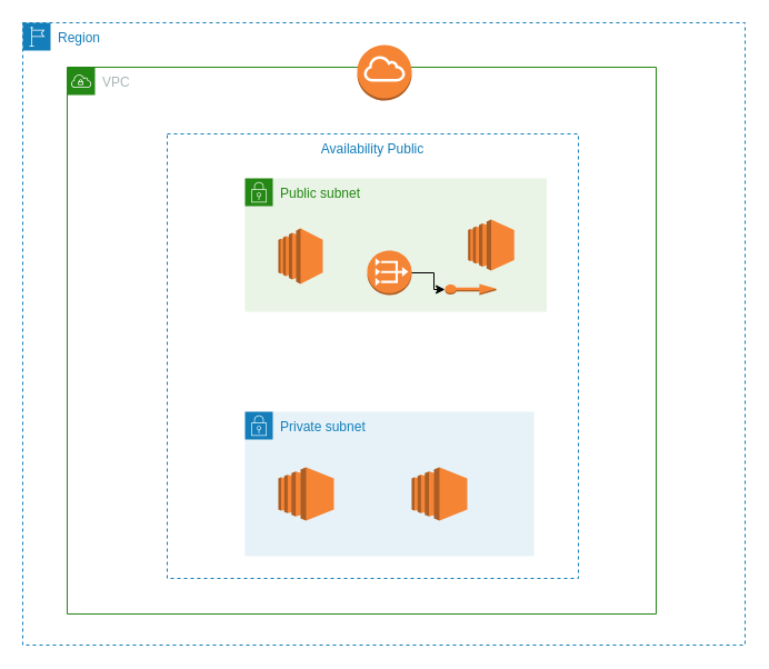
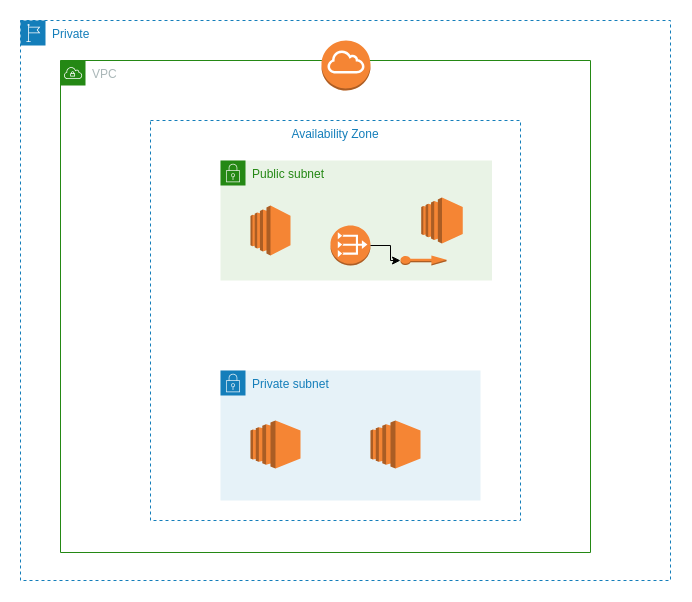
  <mxCell id="0" />
  <mxCell id="1" parent="0" />
- <mxCell id="2" value="Region" style="points=[[0,0],[0.25,0],[0.5,0],[0.75,0],[1,0],[1,0.25],[1,0.5],[1,0.75],[1,1],[0.75,1],[0.5,1],[0.25,1],[0,1],[0,0.75],[0,0.5],[0,0.25]];outlineConnect=0;gradientColor=none;html=1;whiteSpace=wrap;fontSize=12;fontStyle=0;container=1;pointerEvents=0;collapsible=0;recursiveResize=0;shape=mxgraph.aws4.group;grIcon=mxgraph.aws4.group_region;strokeColor=#147EBA;fillColor=none;verticalAlign=top;align=left;spacingLeft=30;fontColor=#147EBA;dashed=1;" parent="1" vertex="1"><mxGeometry x="20" y="20" width="650" height="560" as="geometry" /></mxCell>
+ <mxCell id="2" value="Private" style="points=[[0,0],[0.25,0],[0.5,0],[0.75,0],[1,0],[1,0.25],[1,0.5],[1,0.75],[1,1],[0.75,1],[0.5,1],[0.25,1],[0,1],[0,0.75],[0,0.5],[0,0.25]];outlineConnect=0;gradientColor=none;html=1;whiteSpace=wrap;fontSize=12;fontStyle=0;container=1;pointerEvents=0;collapsible=0;recursiveResize=0;shape=mxgraph.aws4.group;grIcon=mxgraph.aws4.group_region;strokeColor=#147EBA;fillColor=none;verticalAlign=top;align=left;spacingLeft=30;fontColor=#147EBA;dashed=1;" parent="1" vertex="1"><mxGeometry x="20" y="20" width="650" height="560" as="geometry" /></mxCell>
  <mxCell id="3" value="VPC" style="points=[[0,0],[0.25,0],[0.5,0],[0.75,0],[1,0],[1,0.25],[1,0.5],[1,0.75],[1,1],[0.75,1],[0.5,1],[0.25,1],[0,1],[0,0.75],[0,0.5],[0,0.25]];outlineConnect=0;gradientColor=none;html=1;whiteSpace=wrap;fontSize=12;fontStyle=0;container=1;pointerEvents=0;collapsible=0;recursiveResize=0;shape=mxgraph.aws4.group;grIcon=mxgraph.aws4.group_vpc;strokeColor=#248814;fillColor=none;verticalAlign=top;align=left;spacingLeft=30;fontColor=#AAB7B8;dashed=0;" parent="2" vertex="1"><mxGeometry x="40" y="40" width="530" height="492" as="geometry" /></mxCell>
- <mxCell id="4" value="Availability Public" style="fillColor=none;strokeColor=#147EBA;dashed=1;verticalAlign=top;fontStyle=0;fontColor=#147EBA;" parent="3" vertex="1"><mxGeometry x="90" y="60" width="370" height="400" as="geometry" /></mxCell>
+ <mxCell id="4" value="Availability Zone" style="fillColor=none;strokeColor=#147EBA;dashed=1;verticalAlign=top;fontStyle=0;fontColor=#147EBA;" parent="3" vertex="1"><mxGeometry x="90" y="60" width="370" height="400" as="geometry" /></mxCell>
  <mxCell id="5" value="Private subnet" style="points=[[0,0],[0.25,0],[0.5,0],[0.75,0],[1,0],[1,0.25],[1,0.5],[1,0.75],[1,1],[0.75,1],[0.5,1],[0.25,1],[0,1],[0,0.75],[0,0.5],[0,0.25]];outlineConnect=0;gradientColor=none;html=1;whiteSpace=wrap;fontSize=12;fontStyle=0;container=1;pointerEvents=0;collapsible=0;recursiveResize=0;shape=mxgraph.aws4.group;grIcon=mxgraph.aws4.group_security_group;grStroke=0;strokeColor=#147EBA;fillColor=#E6F2F8;verticalAlign=top;align=left;spacingLeft=30;fontColor=#147EBA;dashed=0;" parent="3" vertex="1"><mxGeometry x="160" y="310" width="260" height="130" as="geometry" /></mxCell>
  <mxCell id="6" value="" style="outlineConnect=0;dashed=0;verticalLabelPosition=bottom;verticalAlign=top;align=center;html=1;shape=mxgraph.aws3.ec2;fillColor=#F58534;gradientColor=none;" vertex="1" parent="5"><mxGeometry x="150" y="50" width="50" height="48" as="geometry" /></mxCell>
  <mxCell id="7" value="Public subnet" style="points=[[0,0],[0.25,0],[0.5,0],[0.75,0],[1,0],[1,0.25],[1,0.5],[1,0.75],[1,1],[0.75,1],[0.5,1],[0.25,1],[0,1],[0,0.75],[0,0.5],[0,0.25]];outlineConnect=0;gradientColor=none;html=1;whiteSpace=wrap;fontSize=12;fontStyle=0;container=1;pointerEvents=0;collapsible=0;recursiveResize=0;shape=mxgraph.aws4.group;grIcon=mxgraph.aws4.group_security_group;grStroke=0;strokeColor=#248814;fillColor=#E9F3E6;verticalAlign=top;align=left;spacingLeft=30;fontColor=#248814;dashed=0;" parent="3" vertex="1"><mxGeometry x="160" y="100" width="271.5" height="120" as="geometry" /></mxCell>
  <mxCell id="8" value="" style="outlineConnect=0;dashed=0;verticalLabelPosition=bottom;verticalAlign=top;align=center;html=1;shape=mxgraph.aws3.ec2;fillColor=#F58534;gradientColor=none;" parent="7" vertex="1"><mxGeometry x="30" y="45" width="40" height="50" as="geometry" /></mxCell>
  <mxCell id="9" value="" style="outlineConnect=0;dashed=0;verticalLabelPosition=bottom;verticalAlign=top;align=center;html=1;shape=mxgraph.aws3.elastic_ip;fillColor=#F58534;gradientColor=none;" parent="7" vertex="1"><mxGeometry x="180" y="95" width="46" height="10" as="geometry" /></mxCell>
  <mxCell id="10" value="" style="outlineConnect=0;dashed=0;verticalLabelPosition=bottom;verticalAlign=top;align=center;html=1;shape=mxgraph.aws3.internet_gateway;fillColor=#F58534;gradientColor=none;" parent="3" vertex="1"><mxGeometry x="261" y="-20" width="49" height="50" as="geometry" /></mxCell>
  <mxCell id="11" value="" style="outlineConnect=0;dashed=0;verticalLabelPosition=bottom;verticalAlign=top;align=center;html=1;shape=mxgraph.aws3.ec2;fillColor=#F58534;gradientColor=none;" parent="3" vertex="1"><mxGeometry x="190" y="360" width="50" height="48" as="geometry" /></mxCell>
  <mxCell id="12" value="" style="outlineConnect=0;dashed=0;verticalLabelPosition=bottom;verticalAlign=top;align=center;html=1;shape=mxgraph.aws3.ec2;fillColor=#F58534;gradientColor=none;" parent="3" vertex="1"><mxGeometry x="360.75" y="137" width="41.5" height="46" as="geometry" /></mxCell>
  <mxCell id="13" value="" style="outlineConnect=0;dashed=0;verticalLabelPosition=bottom;verticalAlign=top;align=center;html=1;shape=mxgraph.aws3.vpc_nat_gateway;fillColor=#F58536;gradientColor=none;" parent="3" vertex="1"><mxGeometry x="270" y="165" width="40" height="40" as="geometry" /></mxCell>
  <mxCell id="14" style="edgeStyle=orthogonalEdgeStyle;rounded=0;orthogonalLoop=1;jettySize=auto;html=1;exitX=1;exitY=0.5;exitDx=0;exitDy=0;exitPerimeter=0;" parent="3" source="13" target="9" edge="1"><mxGeometry relative="1" as="geometry" /></mxCell>
